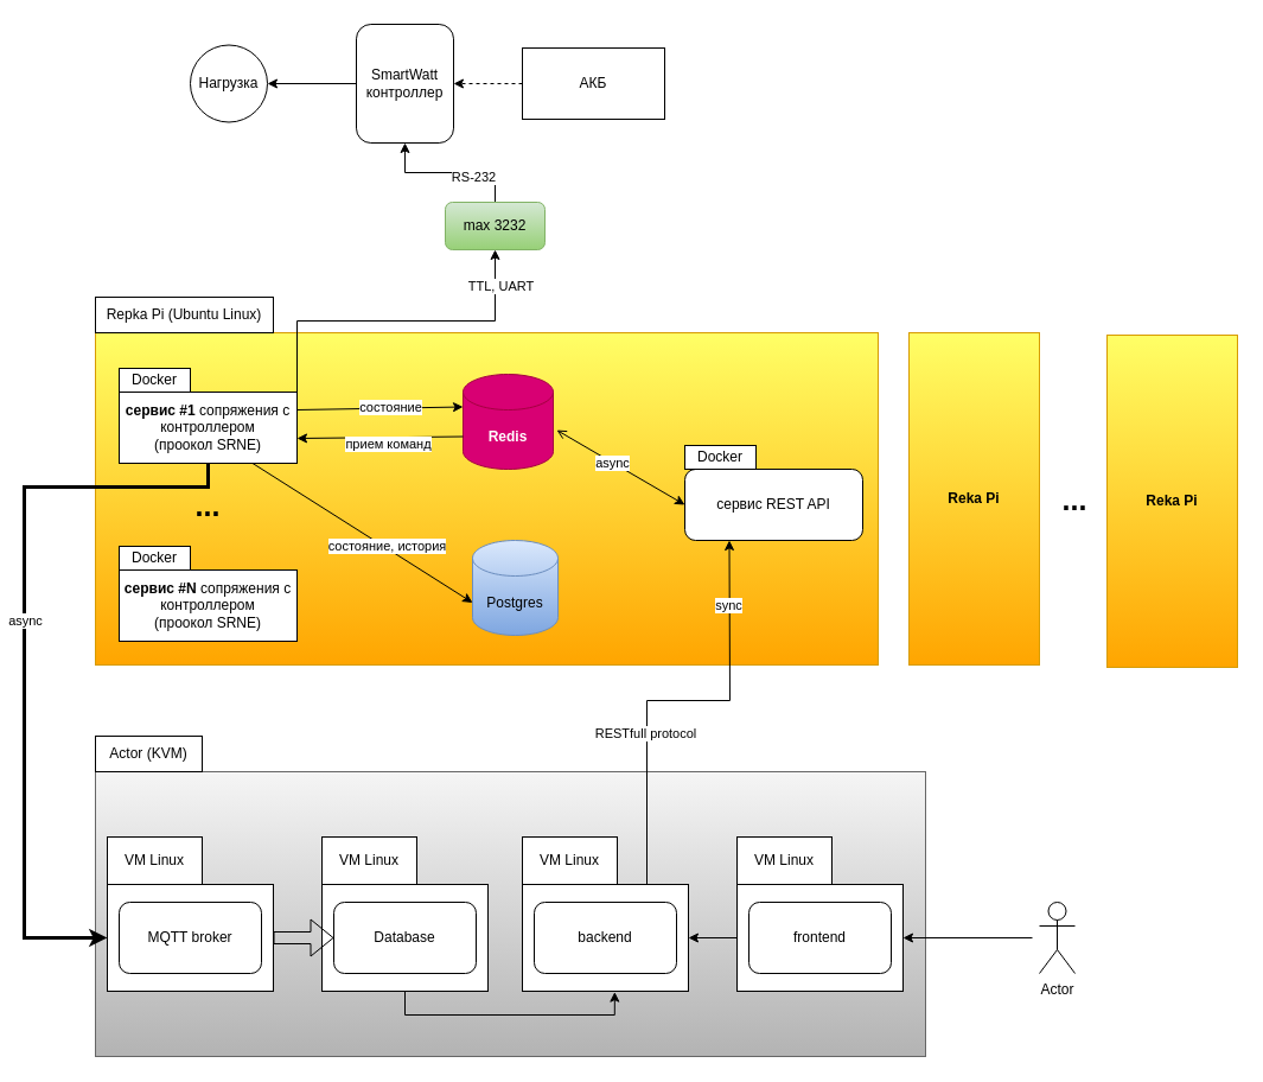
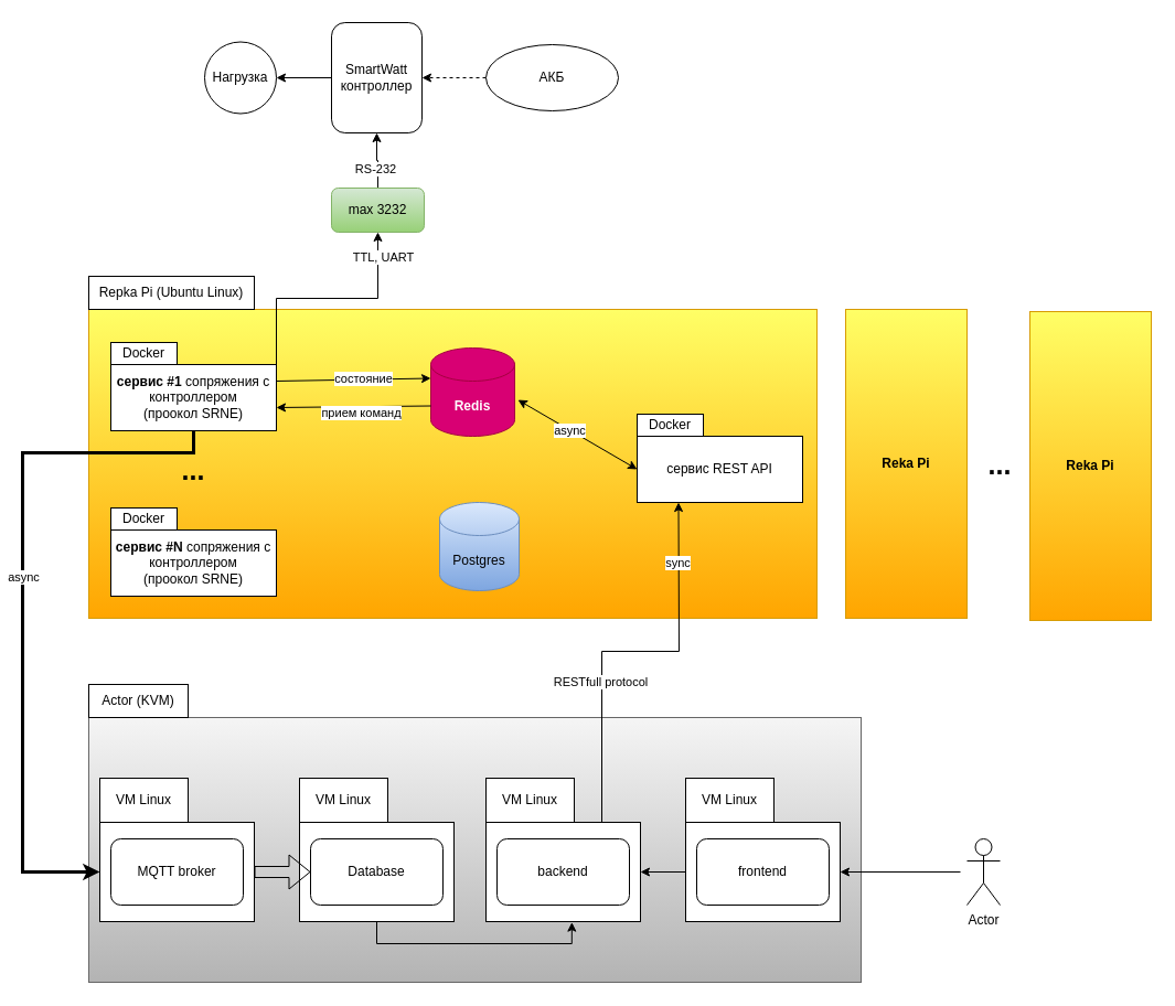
  <mxCell id="0" />
  <mxCell id="1" parent="0" />
  <mxCell id="2" value="" style="rounded=0;whiteSpace=wrap;html=1;fillColor=#FFFF66;strokeColor=#d79b00;gradientColor=#ffa500;" vertex="1" parent="1"><mxGeometry x="80" y="280" width="660" height="280" as="geometry" /></mxCell>
  <mxCell id="3" style="edgeStyle=orthogonalEdgeStyle;rounded=0;orthogonalLoop=1;jettySize=auto;html=1;exitX=1;exitY=0;exitDx=0;exitDy=0;entryX=0.5;entryY=1;entryDx=0;entryDy=0;" edge="1" parent="1" source="5" target="26"><mxGeometry relative="1" as="geometry" /></mxCell>
  <mxCell id="4" value="TTL, UART" style="edgeLabel;html=1;align=center;verticalAlign=middle;resizable=0;points=[];" vertex="1" connectable="0" parent="3"><mxGeometry x="0.792" y="-4" relative="1" as="geometry"><mxPoint as="offset" /></mxGeometry></mxCell>
  <mxCell id="5" value="&lt;b&gt;сервис #1&lt;/b&gt; сопряжения с контроллером&lt;div&gt;(проокол SRNE)&lt;/div&gt;" style="rounded=0;whiteSpace=wrap;html=1;" vertex="1" parent="1"><mxGeometry x="100" y="330" width="150" height="60" as="geometry" /></mxCell>
  <mxCell id="6" value="Docker" style="rounded=0;whiteSpace=wrap;html=1;" vertex="1" parent="1"><mxGeometry x="100" y="310" width="60" height="20" as="geometry" /></mxCell>
  <mxCell id="7" value="&lt;b&gt;сервис #N &lt;/b&gt;сопряжения с контроллером&lt;div&gt;(проокол SRNE)&lt;/div&gt;" style="rounded=0;whiteSpace=wrap;html=1;" vertex="1" parent="1"><mxGeometry x="100" y="480" width="150" height="60" as="geometry" /></mxCell>
  <mxCell id="8" value="Docker" style="rounded=0;whiteSpace=wrap;html=1;" vertex="1" parent="1"><mxGeometry x="100" y="460" width="60" height="20" as="geometry" /></mxCell>
  <mxCell id="9" value="..." style="text;html=1;align=center;verticalAlign=middle;whiteSpace=wrap;rounded=0;fontStyle=1;fontSize=25;" vertex="1" parent="1"><mxGeometry x="145" y="410" width="60" height="30" as="geometry" /></mxCell>
  <mxCell id="10" value="Redis" style="shape=cylinder3;whiteSpace=wrap;html=1;boundedLbl=1;backgroundOutline=1;size=15;fillColor=#d80073;fontColor=#ffffff;strokeColor=#A50040;fontStyle=1" vertex="1" parent="1"><mxGeometry x="390" y="315" width="76" height="80" as="geometry" /></mxCell>
  <mxCell id="11" value="Postgres" style="shape=cylinder3;whiteSpace=wrap;html=1;boundedLbl=1;backgroundOutline=1;size=15;fillColor=#dae8fc;gradientColor=#7ea6e0;strokeColor=#6c8ebf;" vertex="1" parent="1"><mxGeometry x="398" y="455" width="72" height="80" as="geometry" /></mxCell>
- <mxCell id="12" value="сервис REST API" style="whiteSpace=wrap;html=1;rounded=1;" vertex="1" parent="1"><mxGeometry x="577" y="395" width="150" height="60" as="geometry" /></mxCell>
+ <mxCell id="12" value="сервис REST API" style="rounded=0;whiteSpace=wrap;html=1;" vertex="1" parent="1"><mxGeometry x="577" y="395" width="150" height="60" as="geometry" /></mxCell>
  <mxCell id="13" value="Docker" style="rounded=0;whiteSpace=wrap;html=1;" vertex="1" parent="1"><mxGeometry x="577" y="375" width="60" height="20" as="geometry" /></mxCell>
  <mxCell id="14" value="" style="endArrow=classic;html=1;rounded=0;entryX=0;entryY=0;entryDx=0;entryDy=27.5;entryPerimeter=0;exitX=1;exitY=0.25;exitDx=0;exitDy=0;" edge="1" parent="1" source="5" target="10"><mxGeometry width="50" height="50" relative="1" as="geometry"><mxPoint x="-50" y="405" as="sourcePoint" /><mxPoint x="190" y="355" as="targetPoint" /></mxGeometry></mxCell>
  <mxCell id="15" value="cmd" style="edgeLabel;html=1;align=center;verticalAlign=middle;resizable=0;points=[];" vertex="1" connectable="0" parent="14"><mxGeometry x="0.143" y="1" relative="1" as="geometry"><mxPoint as="offset" /></mxGeometry></mxCell>
  <mxCell id="16" value="состояние" style="edgeLabel;html=1;align=center;verticalAlign=middle;resizable=0;points=[];" vertex="1" connectable="0" parent="14"><mxGeometry x="0.129" y="1" relative="1" as="geometry"><mxPoint as="offset" /></mxGeometry></mxCell>
  <mxCell id="17" value="" style="endArrow=classic;html=1;rounded=0;exitX=0;exitY=0;exitDx=0;exitDy=52.5;exitPerimeter=0;entryX=1;entryY=0.65;entryDx=0;entryDy=0;entryPerimeter=0;" edge="1" parent="1" source="10" target="5"><mxGeometry width="50" height="50" relative="1" as="geometry"><mxPoint x="140" y="405" as="sourcePoint" /><mxPoint x="190" y="355" as="targetPoint" /></mxGeometry></mxCell>
  <mxCell id="18" value="прием команд" style="edgeLabel;html=1;align=center;verticalAlign=middle;resizable=0;points=[];" vertex="1" connectable="0" parent="17"><mxGeometry x="-0.085" y="5" relative="1" as="geometry"><mxPoint as="offset" /></mxGeometry></mxCell>
- <mxCell id="19" value="" style="endArrow=open;startArrow=classic;html=1;rounded=0;exitX=0;exitY=0.5;exitDx=0;exitDy=0;entryX=1.039;entryY=0.588;entryDx=0;entryDy=0;entryPerimeter=0;" edge="1" parent="1" source="12" target="10"><mxGeometry width="50" height="50" relative="1" as="geometry"><mxPoint x="140" y="405" as="sourcePoint" /><mxPoint x="190" y="355" as="targetPoint" /></mxGeometry></mxCell>
+ <mxCell id="19" value="" style="endArrow=classic;startArrow=classic;html=1;rounded=0;exitX=0;exitY=0.5;exitDx=0;exitDy=0;entryX=1.039;entryY=0.588;entryDx=0;entryDy=0;entryPerimeter=0;" edge="1" parent="1" source="12" target="10"><mxGeometry width="50" height="50" relative="1" as="geometry"><mxPoint x="140" y="405" as="sourcePoint" /><mxPoint x="190" y="355" as="targetPoint" /></mxGeometry></mxCell>
  <mxCell id="20" value="async" style="edgeLabel;html=1;align=center;verticalAlign=middle;resizable=0;points=[];" vertex="1" connectable="0" parent="19"><mxGeometry x="0.131" relative="1" as="geometry"><mxPoint as="offset" /></mxGeometry></mxCell>
- <mxCell id="21" value="" style="endArrow=classic;html=1;rounded=0;entryX=0;entryY=0;entryDx=0;entryDy=52.5;entryPerimeter=0;exitX=0.75;exitY=1;exitDx=0;exitDy=0;" edge="1" parent="1" source="5" target="11"><mxGeometry width="50" height="50" relative="1" as="geometry"><mxPoint x="140" y="405" as="sourcePoint" /><mxPoint x="190" y="355" as="targetPoint" /></mxGeometry></mxCell>
- <mxCell id="22" value="состояние, история" style="edgeLabel;html=1;align=center;verticalAlign=middle;resizable=0;points=[];" vertex="1" connectable="0" parent="21"><mxGeometry x="0.21" y="2" relative="1" as="geometry"><mxPoint as="offset" /></mxGeometry></mxCell>
  <mxCell id="23" value="Repka Pi (Ubuntu Linux)" style="rounded=0;whiteSpace=wrap;html=1;" vertex="1" parent="1"><mxGeometry x="80" y="250" width="150" height="30" as="geometry" /></mxCell>
  <mxCell id="24" style="edgeStyle=orthogonalEdgeStyle;rounded=0;orthogonalLoop=1;jettySize=auto;html=1;exitX=0.5;exitY=0;exitDx=0;exitDy=0;entryX=0.5;entryY=1;entryDx=0;entryDy=0;" edge="1" parent="1" source="26" target="28"><mxGeometry relative="1" as="geometry" /></mxCell>
  <mxCell id="25" value="RS-232" style="edgeLabel;html=1;align=center;verticalAlign=middle;resizable=0;points=[];" vertex="1" connectable="0" parent="24"><mxGeometry x="-0.294" y="3" relative="1" as="geometry"><mxPoint as="offset" /></mxGeometry></mxCell>
- <mxCell id="26" value="max 3232" style="rounded=1;whiteSpace=wrap;html=1;fillColor=#d5e8d4;gradientColor=#97d077;strokeColor=#82b366;" vertex="1" parent="1"><mxGeometry x="375" y="170" width="84" height="40" as="geometry" /></mxCell>
+ <mxCell id="26" value="max 3232" style="rounded=1;whiteSpace=wrap;html=1;fillColor=#d5e8d4;gradientColor=#97d077;strokeColor=#82b366;" vertex="1" parent="1"><mxGeometry x="300" y="170" width="84" height="40" as="geometry" /></mxCell>
  <mxCell id="27" style="edgeStyle=orthogonalEdgeStyle;rounded=0;orthogonalLoop=1;jettySize=auto;html=1;exitX=0;exitY=0.5;exitDx=0;exitDy=0;entryX=1;entryY=0.5;entryDx=0;entryDy=0;" edge="1" parent="1" source="28" target="53"><mxGeometry relative="1" as="geometry" /></mxCell>
  <mxCell id="28" value="SmartWatt контроллер" style="rounded=1;whiteSpace=wrap;html=1;" vertex="1" parent="1"><mxGeometry x="300" y="20" width="82" height="100" as="geometry" /></mxCell>
  <mxCell id="29" value="Actor" style="shape=umlActor;verticalLabelPosition=bottom;verticalAlign=top;html=1;outlineConnect=0;" vertex="1" parent="1"><mxGeometry x="876" y="760" width="30" height="60" as="geometry" /></mxCell>
  <mxCell id="30" value="" style="rounded=0;whiteSpace=wrap;html=1;fillColor=#f5f5f5;gradientColor=#b3b3b3;strokeColor=#666666;" vertex="1" parent="1"><mxGeometry x="80" y="650" width="700" height="240" as="geometry" /></mxCell>
  <mxCell id="31" value="" style="rounded=0;whiteSpace=wrap;html=1;" vertex="1" parent="1"><mxGeometry x="90" y="745" width="140" height="90" as="geometry" /></mxCell>
  <mxCell id="32" value="MQTT broker" style="rounded=1;whiteSpace=wrap;html=1;" vertex="1" parent="1"><mxGeometry x="100" y="760" width="120" height="60" as="geometry" /></mxCell>
  <mxCell id="33" value="VM Linux" style="rounded=0;whiteSpace=wrap;html=1;" vertex="1" parent="1"><mxGeometry x="90" y="705" width="80" height="40" as="geometry" /></mxCell>
  <mxCell id="34" style="edgeStyle=orthogonalEdgeStyle;rounded=0;orthogonalLoop=1;jettySize=auto;html=1;exitX=0.5;exitY=1;exitDx=0;exitDy=0;entryX=0.556;entryY=1.007;entryDx=0;entryDy=0;entryPerimeter=0;" edge="1" parent="1" source="35" target="38"><mxGeometry relative="1" as="geometry" /></mxCell>
  <mxCell id="35" value="" style="rounded=0;whiteSpace=wrap;html=1;" vertex="1" parent="1"><mxGeometry x="271" y="745" width="140" height="90" as="geometry" /></mxCell>
  <mxCell id="36" value="Database" style="rounded=1;whiteSpace=wrap;html=1;" vertex="1" parent="1"><mxGeometry x="281" y="760" width="120" height="60" as="geometry" /></mxCell>
  <mxCell id="37" value="VM Linux" style="rounded=0;whiteSpace=wrap;html=1;" vertex="1" parent="1"><mxGeometry x="271" y="705" width="80" height="40" as="geometry" /></mxCell>
  <mxCell id="38" value="" style="rounded=0;whiteSpace=wrap;html=1;" vertex="1" parent="1"><mxGeometry x="440" y="745" width="140" height="90" as="geometry" /></mxCell>
  <mxCell id="39" value="backend" style="rounded=1;whiteSpace=wrap;html=1;" vertex="1" parent="1"><mxGeometry x="450" y="760" width="120" height="60" as="geometry" /></mxCell>
  <mxCell id="40" value="VM Linux" style="rounded=0;whiteSpace=wrap;html=1;" vertex="1" parent="1"><mxGeometry x="440" y="705" width="80" height="40" as="geometry" /></mxCell>
  <mxCell id="41" value="" style="rounded=0;whiteSpace=wrap;html=1;" vertex="1" parent="1"><mxGeometry x="621" y="745" width="140" height="90" as="geometry" /></mxCell>
  <mxCell id="42" value="frontend" style="rounded=1;whiteSpace=wrap;html=1;" vertex="1" parent="1"><mxGeometry x="631" y="760" width="120" height="60" as="geometry" /></mxCell>
  <mxCell id="43" value="VM Linux" style="rounded=0;whiteSpace=wrap;html=1;" vertex="1" parent="1"><mxGeometry x="621" y="705" width="80" height="40" as="geometry" /></mxCell>
  <mxCell id="44" value="Actor (KVM)" style="rounded=0;whiteSpace=wrap;html=1;" vertex="1" parent="1"><mxGeometry x="80" y="620" width="90" height="30" as="geometry" /></mxCell>
  <mxCell id="45" value="" style="endArrow=classic;html=1;rounded=0;exitX=0.5;exitY=1;exitDx=0;exitDy=0;entryX=0;entryY=0.5;entryDx=0;entryDy=0;strokeWidth=3;" edge="1" parent="1" source="5" target="31"><mxGeometry width="50" height="50" relative="1" as="geometry"><mxPoint x="400" y="630" as="sourcePoint" /><mxPoint x="450" y="580" as="targetPoint" /><Array as="points"><mxPoint x="175" y="410" /><mxPoint x="20" y="410" /><mxPoint x="20" y="790" /></Array></mxGeometry></mxCell>
  <mxCell id="46" value="async" style="edgeLabel;html=1;align=center;verticalAlign=middle;resizable=0;points=[];" vertex="1" connectable="0" parent="45"><mxGeometry x="-0.082" relative="1" as="geometry"><mxPoint as="offset" /></mxGeometry></mxCell>
  <mxCell id="47" value="" style="endArrow=classic;html=1;rounded=0;entryX=1;entryY=0.5;entryDx=0;entryDy=0;" edge="1" parent="1" target="41"><mxGeometry width="50" height="50" relative="1" as="geometry"><mxPoint x="870" y="790" as="sourcePoint" /><mxPoint x="450" y="580" as="targetPoint" /></mxGeometry></mxCell>
  <mxCell id="48" value="" style="endArrow=classic;html=1;rounded=0;exitX=0;exitY=0.5;exitDx=0;exitDy=0;entryX=1;entryY=0.5;entryDx=0;entryDy=0;" edge="1" parent="1" source="41" target="38"><mxGeometry width="50" height="50" relative="1" as="geometry"><mxPoint x="400" y="630" as="sourcePoint" /><mxPoint x="450" y="580" as="targetPoint" /></mxGeometry></mxCell>
  <mxCell id="49" value="" style="endArrow=classic;html=1;rounded=0;exitX=0.75;exitY=0;exitDx=0;exitDy=0;entryX=0.25;entryY=1;entryDx=0;entryDy=0;" edge="1" parent="1" source="38" target="12"><mxGeometry width="50" height="50" relative="1" as="geometry"><mxPoint x="400" y="630" as="sourcePoint" /><mxPoint x="450" y="580" as="targetPoint" /><Array as="points"><mxPoint x="545" y="590" /><mxPoint x="615" y="590" /></Array></mxGeometry></mxCell>
  <mxCell id="50" value="RESTfull protocol" style="edgeLabel;html=1;align=center;verticalAlign=middle;resizable=0;points=[];" vertex="1" connectable="0" parent="49"><mxGeometry x="-0.284" y="2" relative="1" as="geometry"><mxPoint y="1" as="offset" /></mxGeometry></mxCell>
  <mxCell id="51" value="sync" style="edgeLabel;html=1;align=center;verticalAlign=middle;resizable=0;points=[];" vertex="1" connectable="0" parent="49"><mxGeometry x="0.7" y="1" relative="1" as="geometry"><mxPoint as="offset" /></mxGeometry></mxCell>
  <mxCell id="52" value="" style="shape=flexArrow;endArrow=classic;html=1;rounded=0;exitX=1;exitY=0.5;exitDx=0;exitDy=0;entryX=0;entryY=0.5;entryDx=0;entryDy=0;" edge="1" parent="1" source="31" target="36"><mxGeometry width="50" height="50" relative="1" as="geometry"><mxPoint x="300" y="780" as="sourcePoint" /><mxPoint x="350" y="730" as="targetPoint" /></mxGeometry></mxCell>
- <mxCell id="53" value="Нагрузка" style="ellipse;whiteSpace=wrap;html=1;aspect=fixed;" vertex="1" parent="1"><mxGeometry x="160" y="37.5" width="65" height="65" as="geometry" /></mxCell>
+ <mxCell id="53" value="Нагрузка" style="ellipse;whiteSpace=wrap;html=1;aspect=fixed;" vertex="1" parent="1"><mxGeometry x="185" y="37.5" width="65" height="65" as="geometry" /></mxCell>
  <mxCell id="54" style="edgeStyle=orthogonalEdgeStyle;rounded=0;orthogonalLoop=1;jettySize=auto;html=1;exitX=0;exitY=0.5;exitDx=0;exitDy=0;entryX=1;entryY=0.5;entryDx=0;entryDy=0;dashed=1;" edge="1" parent="1" source="55" target="28"><mxGeometry relative="1" as="geometry" /></mxCell>
- <mxCell id="55" value="АКБ" style="rounded=0;whiteSpace=wrap;html=1;" vertex="1" parent="1"><mxGeometry x="440" y="40" width="120" height="60" as="geometry" /></mxCell>
+ <mxCell id="55" value="АКБ" style="ellipse;whiteSpace=wrap;html=1;" vertex="1" parent="1"><mxGeometry x="440" y="40" width="120" height="60" as="geometry" /></mxCell>
  <mxCell id="56" value="Reka Pi" style="rounded=0;whiteSpace=wrap;html=1;fillColor=#FFFF66;strokeColor=#d79b00;gradientColor=#ffa500;fontStyle=1" vertex="1" parent="1"><mxGeometry x="766" y="280" width="110" height="280" as="geometry" /></mxCell>
  <mxCell id="57" value="Reka Pi" style="rounded=0;whiteSpace=wrap;html=1;fillColor=#FFFF66;strokeColor=#d79b00;gradientColor=#ffa500;fontStyle=1" vertex="1" parent="1"><mxGeometry x="933" y="282" width="110" height="280" as="geometry" /></mxCell>
  <mxCell id="58" value="..." style="text;html=1;align=center;verticalAlign=middle;whiteSpace=wrap;rounded=0;fontStyle=1;fontSize=25;" vertex="1" parent="1"><mxGeometry x="876" y="405" width="60" height="30" as="geometry" /></mxCell>
